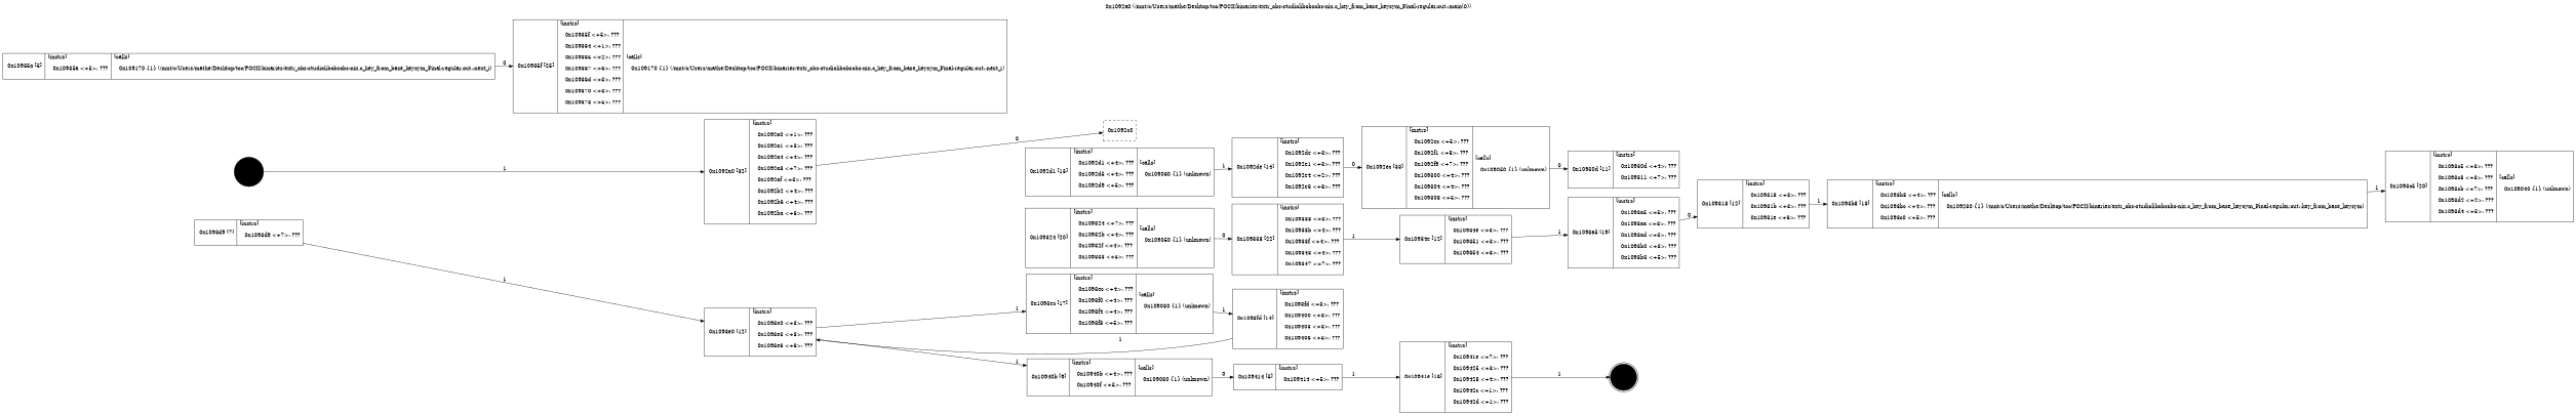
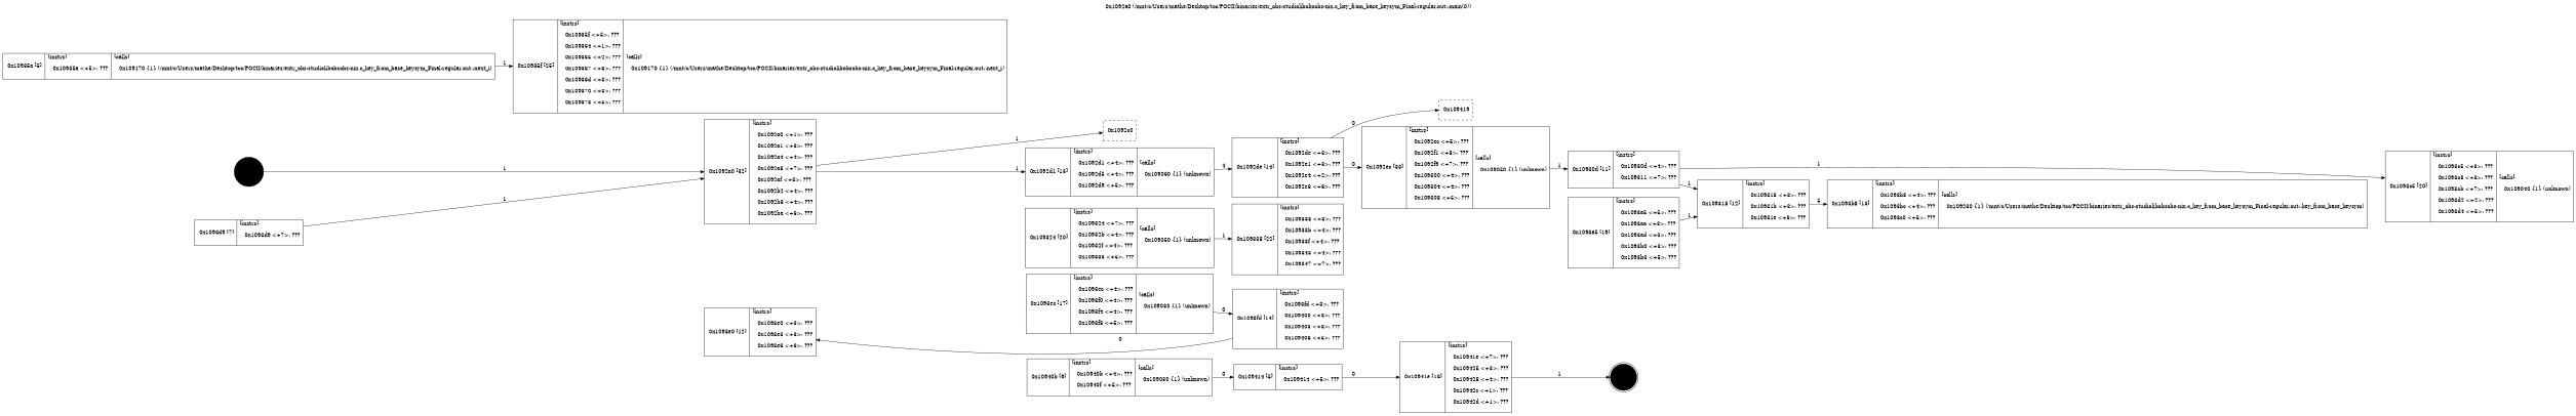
  digraph {
    label="0x1092a0 (/mnt/c/Users/mathe/Desktop/tcc/POCII/binaries/extr_obs-studiolibobsobs-nix.c_key_from_base_keysym_Final-regular.out::main(0))"
    labelloc=t
    rankdir=LR
    node [shape=record]
    Entry [fillcolor=black height=0.3 shape=circle style=filled width=0.3]
    n2 [label="{\n     0x1092a0 [32]\l\n     | [instrs]\l\n     &nbsp;&nbsp;0x1092a0 \<+1\>: ???\l\n     &nbsp;&nbsp;0x1092a1 \<+3\>: ???\l\n     &nbsp;&nbsp;0x1092a4 \<+4\>: ???\l\n     &nbsp;&nbsp;0x1092a8 \<+7\>: ???\l\n     &nbsp;&nbsp;0x1092af \<+3\>: ???\l\n     &nbsp;&nbsp;0x1092b2 \<+4\>: ???\l\n     &nbsp;&nbsp;0x1092b6 \<+4\>: ???\l\n     &nbsp;&nbsp;0x1092ba \<+6\>: ???\l\n  }"]
    n3 [label="{\n     0x1092d1 [13]\l\n     | [instrs]\l\n     &nbsp;&nbsp;0x1092d1 \<+4\>: ???\l\n     &nbsp;&nbsp;0x1092d5 \<+4\>: ???\l\n     &nbsp;&nbsp;0x1092d9 \<+5\>: ???\l\n     | [calls]\l\n     &nbsp;&nbsp;0x109060 \{1\} (unknown)\l\n  }"]
    n4 [label="{\n     0x1092c0\l\n  }" style=dashed]
    n5 [label="{\n     0x1092de [14]\l\n     | [instrs]\l\n     &nbsp;&nbsp;0x1092de \<+3\>: ???\l\n     &nbsp;&nbsp;0x1092e1 \<+3\>: ???\l\n     &nbsp;&nbsp;0x1092e4 \<+2\>: ???\l\n     &nbsp;&nbsp;0x1092e6 \<+6\>: ???\l\n  }"]
+   n6 [label="{\n     0x109419\l\n  }" style=dashed]
    n7 [label="{\n     0x1092ec [33]\l\n     | [instrs]\l\n     &nbsp;&nbsp;0x1092ec \<+5\>: ???\l\n     &nbsp;&nbsp;0x1092f1 \<+8\>: ???\l\n     &nbsp;&nbsp;0x1092f9 \<+7\>: ???\l\n     &nbsp;&nbsp;0x109300 \<+4\>: ???\l\n     &nbsp;&nbsp;0x109304 \<+4\>: ???\l\n     &nbsp;&nbsp;0x109308 \<+5\>: ???\l\n     | [calls]\l\n     &nbsp;&nbsp;0x109050 \{1\} (unknown)\l\n  }"]
    n8 [label="{\n     0x10930d [11]\l\n     | [instrs]\l\n     &nbsp;&nbsp;0x10930d \<+4\>: ???\l\n     &nbsp;&nbsp;0x109311 \<+7\>: ???\l\n  }"]
    n9 [label="{\n     0x109318 [12]\l\n     | [instrs]\l\n     &nbsp;&nbsp;0x109318 \<+3\>: ???\l\n     &nbsp;&nbsp;0x10931b \<+3\>: ???\l\n     &nbsp;&nbsp;0x10931e \<+6\>: ???\l\n  }"]
    Exit [fillcolor=black height=0.3 peripheries=2 shape=circle style=filled width=0.3]
    n11 [label="{\n     0x1093b8 [13]\l\n     | [instrs]\l\n     &nbsp;&nbsp;0x1093b8 \<+4\>: ???\l\n     &nbsp;&nbsp;0x1093bc \<+4\>: ???\l\n     &nbsp;&nbsp;0x1093c0 \<+5\>: ???\l\n     | [calls]\l\n     &nbsp;&nbsp;0x109230 \{1\} (/mnt/c/Users/mathe/Desktop/tcc/POCII/binaries/extr_obs-studiolibobsobs-nix.c_key_from_base_keysym_Final-regular.out::key_from_base_keysym)\l\n  }"]
    n12 [label="{\n     0x1093c5 [20]\l\n     | [instrs]\l\n     &nbsp;&nbsp;0x1093c5 \<+3\>: ???\l\n     &nbsp;&nbsp;0x1093c8 \<+3\>: ???\l\n     &nbsp;&nbsp;0x1093cb \<+7\>: ???\l\n     &nbsp;&nbsp;0x1093d2 \<+2\>: ???\l\n     &nbsp;&nbsp;0x1093d4 \<+5\>: ???\l\n     | [calls]\l\n     &nbsp;&nbsp;0x109040 \{1\} (unknown)\l\n  }"]
    n13 [label="{\n     0x109324 [20]\l\n     | [instrs]\l\n     &nbsp;&nbsp;0x109324 \<+7\>: ???\l\n     &nbsp;&nbsp;0x10932b \<+4\>: ???\l\n     &nbsp;&nbsp;0x10932f \<+4\>: ???\l\n     &nbsp;&nbsp;0x109333 \<+5\>: ???\l\n     | [calls]\l\n     &nbsp;&nbsp;0x109050 \{1\} (unknown)\l\n  }"]
    n14 [label="{\n     0x109338 [22]\l\n     | [instrs]\l\n     &nbsp;&nbsp;0x109338 \<+3\>: ???\l\n     &nbsp;&nbsp;0x10933b \<+4\>: ???\l\n     &nbsp;&nbsp;0x10933f \<+4\>: ???\l\n     &nbsp;&nbsp;0x109343 \<+4\>: ???\l\n     &nbsp;&nbsp;0x109347 \<+7\>: ???\l\n  }"]
-   n15 [label="{\n     0x10934e [12]\l\n     | [instrs]\l\n     &nbsp;&nbsp;0x10934e \<+3\>: ???\l\n     &nbsp;&nbsp;0x109351 \<+3\>: ???\l\n     &nbsp;&nbsp;0x109354 \<+6\>: ???\l\n  }"]
    n16 [label="{\n     0x1093a5 [19]\l\n     | [instrs]\l\n     &nbsp;&nbsp;0x1093a5 \<+5\>: ???\l\n     &nbsp;&nbsp;0x1093aa \<+3\>: ???\l\n     &nbsp;&nbsp;0x1093ad \<+3\>: ???\l\n     &nbsp;&nbsp;0x1093b0 \<+3\>: ???\l\n     &nbsp;&nbsp;0x1093b3 \<+5\>: ???\l\n  }"]
    n17 [label="{\n     0x10935a [5]\l\n     | [instrs]\l\n     &nbsp;&nbsp;0x10935a \<+5\>: ???\l\n     | [calls]\l\n     &nbsp;&nbsp;0x109170 \{1\} (/mnt/c/Users/mathe/Desktop/tcc/POCII/binaries/extr_obs-studiolibobsobs-nix.c_key_from_base_keysym_Final-regular.out::next_i)\l\n  }"]
    n18 [label="{\n     0x10935f [25]\l\n     | [instrs]\l\n     &nbsp;&nbsp;0x10935f \<+5\>: ???\l\n     &nbsp;&nbsp;0x109364 \<+1\>: ???\l\n     &nbsp;&nbsp;0x109365 \<+2\>: ???\l\n     &nbsp;&nbsp;0x109367 \<+6\>: ???\l\n     &nbsp;&nbsp;0x10936d \<+3\>: ???\l\n     &nbsp;&nbsp;0x109370 \<+3\>: ???\l\n     &nbsp;&nbsp;0x109373 \<+5\>: ???\l\n     | [calls]\l\n     &nbsp;&nbsp;0x109170 \{1\} (/mnt/c/Users/mathe/Desktop/tcc/POCII/binaries/extr_obs-studiolibobsobs-nix.c_key_from_base_keysym_Final-regular.out::next_i)\l\n  }"]
    n19 [label="{\n     0x10941e [16]\l\n     | [instrs]\l\n     &nbsp;&nbsp;0x10941e \<+7\>: ???\l\n     &nbsp;&nbsp;0x109425 \<+3\>: ???\l\n     &nbsp;&nbsp;0x109428 \<+4\>: ???\l\n     &nbsp;&nbsp;0x10942c \<+1\>: ???\l\n     &nbsp;&nbsp;0x10942d \<+1\>: ???\l\n  }"]
    n20 [label="{\n     0x1093d9 [7]\l\n     | [instrs]\l\n     &nbsp;&nbsp;0x1093d9 \<+7\>: ???\l\n  }"]
    n21 [label="{\n     0x1093e0 [12]\l\n     | [instrs]\l\n     &nbsp;&nbsp;0x1093e0 \<+3\>: ???\l\n     &nbsp;&nbsp;0x1093e3 \<+3\>: ???\l\n     &nbsp;&nbsp;0x1093e6 \<+6\>: ???\l\n  }"]
    n22 [label="{\n     0x10940b [9]\l\n     | [instrs]\l\n     &nbsp;&nbsp;0x10940b \<+4\>: ???\l\n     &nbsp;&nbsp;0x10940f \<+5\>: ???\l\n     | [calls]\l\n     &nbsp;&nbsp;0x109030 \{1\} (unknown)\l\n  }"]
    n23 [label="{\n     0x1093ec [17]\l\n     | [instrs]\l\n     &nbsp;&nbsp;0x1093ec \<+4\>: ???\l\n     &nbsp;&nbsp;0x1093f0 \<+4\>: ???\l\n     &nbsp;&nbsp;0x1093f4 \<+4\>: ???\l\n     &nbsp;&nbsp;0x1093f8 \<+5\>: ???\l\n     | [calls]\l\n     &nbsp;&nbsp;0x109030 \{1\} (unknown)\l\n  }"]
    n24 [label="{\n     0x109414 [5]\l\n     | [instrs]\l\n     &nbsp;&nbsp;0x109414 \<+5\>: ???\l\n  }"]
    n25 [label="{\n     0x1093fd [14]\l\n     | [instrs]\l\n     &nbsp;&nbsp;0x1093fd \<+3\>: ???\l\n     &nbsp;&nbsp;0x109400 \<+3\>: ???\l\n     &nbsp;&nbsp;0x109403 \<+3\>: ???\l\n     &nbsp;&nbsp;0x109406 \<+5\>: ???\l\n  }"]
    Entry -> n2 [label=" 1"]
-   n2 -> n4 [label=" 0"]
-   n3 -> n5 [label=" 1"]
+   n2 -> n3 [label=" 1"]
+   n2 -> n4 [label=" 1"]
+   n3 -> n5 [label=" 4"]
+   n5 -> n6 [label=" 0"]
    n5 -> n7 [label=" 0"]
-   n7 -> n8 [label=" 0"]
-   n9 -> n11 [label=" 1"]
-   n11 -> n12 [label=" 1"]
-   n13 -> n14 [label=" 0"]
-   n14 -> n15 [label=" 1"]
-   n15 -> n16 [label=" 1"]
-   n16 -> n9 [label=" 0"]
-   n17 -> n18 [label=" 0"]
+   n7 -> n8 [label=" 1"]
+   n8 -> n9 [label=" 1"]
+   n9 -> n11 [label=" 5"]
+   n8 -> n12 [label=" 1"]
+   n13 -> n14 [label=" 1"]
+   n16 -> n9 [label=" 1"]
+   n17 -> n18 [label=" 1"]
    n19 -> Exit [label=" 1"]
-   n20 -> n21 [label=" 1"]
-   n21 -> n22 [label=" 1"]
-   n21 -> n23 [label=" 1"]
+   n20 -> n2 [label=" 1"]
    n22 -> n24 [label=" 0"]
-   n23 -> n25 [label=" 1"]
-   n24 -> n19 [label=" 1"]
-   n25 -> n21 [label=" 1"]
+   n23 -> n25 [label=" 0"]
+   n24 -> n19 [label=" 0"]
+   n25 -> n21 [label=" 0"]
  }
